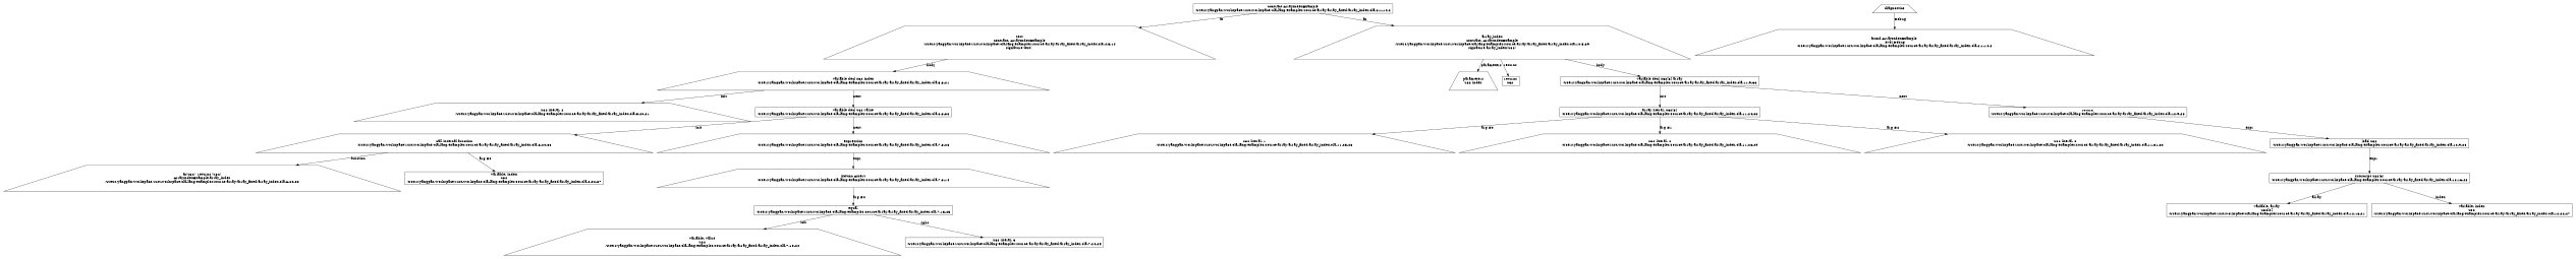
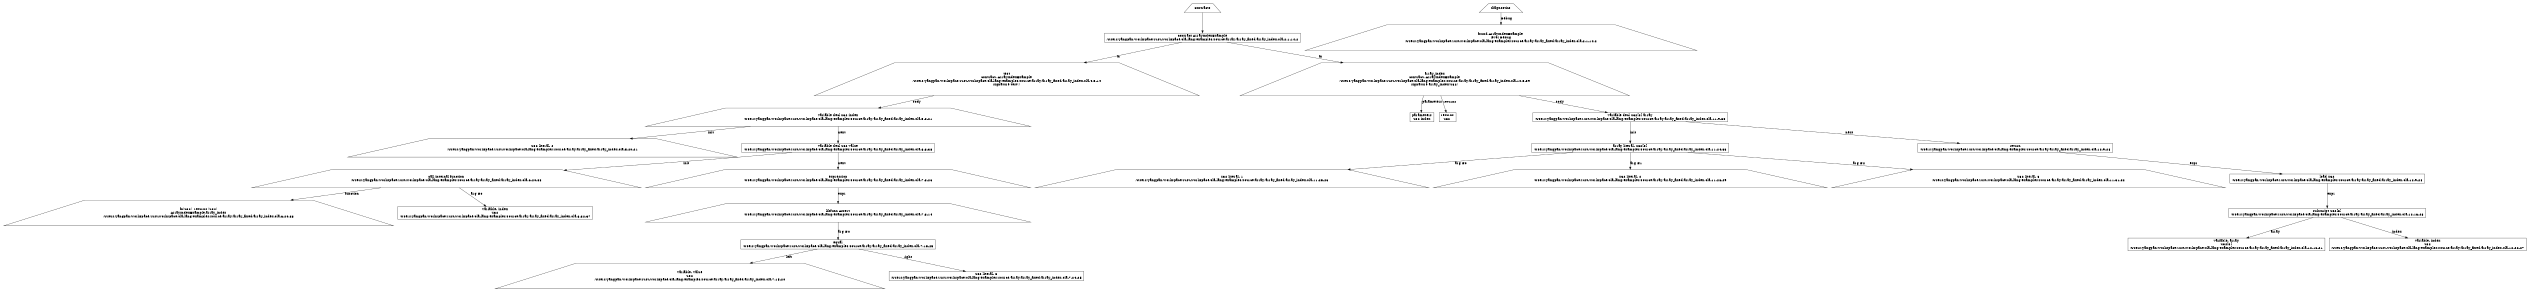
  strict digraph {
    node [shape=trapezium]
    n1 [label="contract ArrayIndexExample\n/Users/yangpan/workspace/rust-workspace/ola-lang/examples/source/array/array_fixed/array_index.ola:2:1-14:2" shape=box]
    n2 [label="test\ncontract: ArrayIndexExample\n/Users/yangpan/workspace/rust-workspace/ola-lang/examples/source/array/array_fixed/array_index.ola:4:5-14\nsignature test()"]
    n3 [label="array_index\ncontract: ArrayIndexExample\n/Users/yangpan/workspace/rust-workspace/ola-lang/examples/source/array/array_fixed/array_index.ola:10:5-39\nsignature array_index(u32)"]
    n4 [label="variable decl u32 index\n/Users/yangpan/workspace/rust-workspace/ola-lang/examples/source/array/array_fixed/array_index.ola:5:8-21"]
-   n5 [label="parameters\nu32 index"]
+   n5 [label="parameters\nu32 index" shape=box]
    n6 [label="returns\nu32 " shape=box]
    n7 [label="variable decl u32[3] array\n/Users/yangpan/workspace/rust-workspace/ola-lang/examples/source/array/array_fixed/array_index.ola:11:9-33" shape=box]
    n8 [label="u32 literal: 2\n/Users/yangpan/workspace/rust-workspace/ola-lang/examples/source/array/array_fixed/array_index.ola:5:20-21"]
    n9 [label="variable decl u32 value\n/Users/yangpan/workspace/rust-workspace/ola-lang/examples/source/array/array_fixed/array_index.ola:6:8-38" shape=box]
    n10 [label="call internal function\n/Users/yangpan/workspace/rust-workspace/ola-lang/examples/source/array/array_fixed/array_index.ola:6:20-38"]
    n11 [label="expression\n/Users/yangpan/workspace/rust-workspace/ola-lang/examples/source/array/array_fixed/array_index.ola:7:8-26"]
    n12 [label="fn(u32)  returns (u32)\nArrayIndexExample.array_index\n/Users/yangpan/workspace/rust-workspace/ola-lang/examples/source/array/array_fixed/array_index.ola:6:20-38"]
    n13 [label="variable: index\nu32\n/Users/yangpan/workspace/rust-workspace/ola-lang/examples/source/array/array_fixed/array_index.ola:6:32-37" shape=box]
    n14 [label="libfunc Assert\n/Users/yangpan/workspace/rust-workspace/ola-lang/examples/source/array/array_fixed/array_index.ola:7:8-14"]
    n15 [label="equal\n/Users/yangpan/workspace/rust-workspace/ola-lang/examples/source/array/array_fixed/array_index.ola:7:15-25" shape=box]
    n16 [label="variable: value\nu32\n/Users/yangpan/workspace/rust-workspace/ola-lang/examples/source/array/array_fixed/array_index.ola:7:15-20"]
    n17 [label="u32 literal: 3\n/Users/yangpan/workspace/rust-workspace/ola-lang/examples/source/array/array_fixed/array_index.ola:7:24-25" shape=box]
    n18 [label="array literal: u32[3]\n/Users/yangpan/workspace/rust-workspace/ola-lang/examples/source/array/array_fixed/array_index.ola:11:24-33" shape=box]
    n19 [label="return\n/Users/yangpan/workspace/rust-workspace/ola-lang/examples/source/array/array_fixed/array_index.ola:12:9-28" shape=box]
    n20 [label="u32 literal: 1\n/Users/yangpan/workspace/rust-workspace/ola-lang/examples/source/array/array_fixed/array_index.ola:11:25-26"]
    n21 [label="u32 literal: 2\n/Users/yangpan/workspace/rust-workspace/ola-lang/examples/source/array/array_fixed/array_index.ola:11:28-29"]
    n22 [label="u32 literal: 3\n/Users/yangpan/workspace/rust-workspace/ola-lang/examples/source/array/array_fixed/array_index.ola:11:31-32"]
    n23 [label="load u32\n/Users/yangpan/workspace/rust-workspace/ola-lang/examples/source/array/array_fixed/array_index.ola:12:9-28" shape=box]
    n24 [label="subscript u32[3]\n/Users/yangpan/workspace/rust-workspace/ola-lang/examples/source/array/array_fixed/array_index.ola:12:16-28" shape=box]
    n25 [label="variable: array\nu32[3]\n/Users/yangpan/workspace/rust-workspace/ola-lang/examples/source/array/array_fixed/array_index.ola:12:16-21" shape=box]
    n26 [label="variable: index\nu32\n/Users/yangpan/workspace/rust-workspace/ola-lang/examples/source/array/array_fixed/array_index.ola:12:22-27" shape=box]
    n27 [label="found ArrayIndexExample \nlevel Debug\n/Users/yangpan/workspace/rust-workspace/ola-lang/examples/source/array/array_fixed/array_index.ola:2:1-14:2"]
+   contracts
    diagnostics
    n1 -> n2 [label=fn]
    n1 -> n3 [label=fn]
    n2 -> n4 [label=body]
    n3 -> n5 [label=parameters]
    n3 -> n6 [label=returns]
    n3 -> n7 [label=body]
    n4 -> n8 [label=init]
    n4 -> n9 [label=next]
    n7 -> n18 [label=init]
    n7 -> n19 [label=next]
    n9 -> n10 [label=init]
    n9 -> n11 [label=next]
    n10 -> n12 [label=function]
    n10 -> n13 [label="arg #0"]
    n11 -> n14 [label=expr]
    n14 -> n15 [label="arg #0"]
    n15 -> n16 [label=left]
    n15 -> n17 [label=right]
    n18 -> n20 [label="arg #0"]
    n18 -> n21 [label="arg #1"]
    n18 -> n22 [label="arg #2"]
    n19 -> n23 [label=expr]
    n23 -> n24 [label=expr]
    n24 -> n25 [label=array]
    n24 -> n26 [label=index]
+   contracts -> n1
    diagnostics -> n27 [label=Debug]
  }
